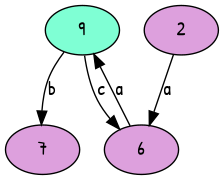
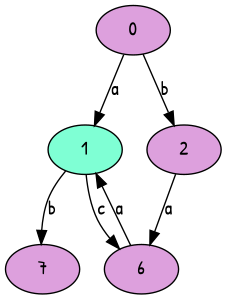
  strict digraph {
    fontname="Patrick Hand"
    node [fillcolor=plum fontname="Patrick Hand" style=filled]
    edge [fontname="Patrick Hand"]
-   1 [fillcolor=aquamarine label=9]
+   1 [fillcolor=aquamarine]
+   0
    2
    n4 [label=7]
    6
    1 -> n4 [label=b]
    1 -> 6 [label=c]
+   0 -> 1 [label=a]
+   0 -> 2 [label=b]
    2 -> 6 [label=a]
    6 -> 1 [label=a]
  }
